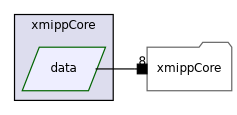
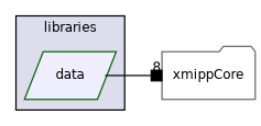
  digraph {
    compound=true
    rankdir=LR
    node [fontname=Helvetica fontsize=10 style=filled]
    n1 [fillcolor="#eeeeff" label=data pencolor=black shape=parallelogram color=darkgreen]
    n2 [color=gray40 fillcolor=white label=xmippCore shape=folder]
    subgraph cluster_1 {
      bgcolor="#ddddee"
      fontname=Helvetica
      fontsize=10
-     label=xmippCore
+     label=libraries
      pencolor=black
      n1
    }
    n1 -> n2 [headlabel=8 labeldistance=1.5 labelfontname=Helvetica labelfontsize=10 arrowhead=box]
  }
